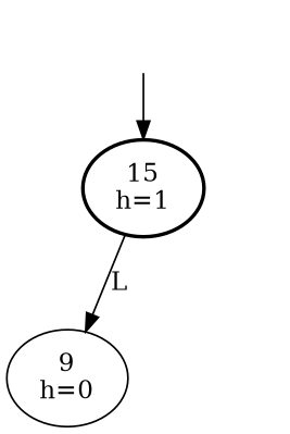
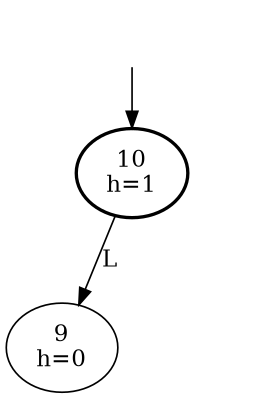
  digraph {
    DUMMY [style=invis]
-   n2 [label="15\nh=1" penwidth=2]
+   n2 [label="10\nh=1" penwidth=2]
    n3 [label="9\nh=0"]
    R_10 [style=invis]
    DUMMY -> n2
    n2 -> n3 [label=L]
    n2 -> R_10 [style=invis]
  }
